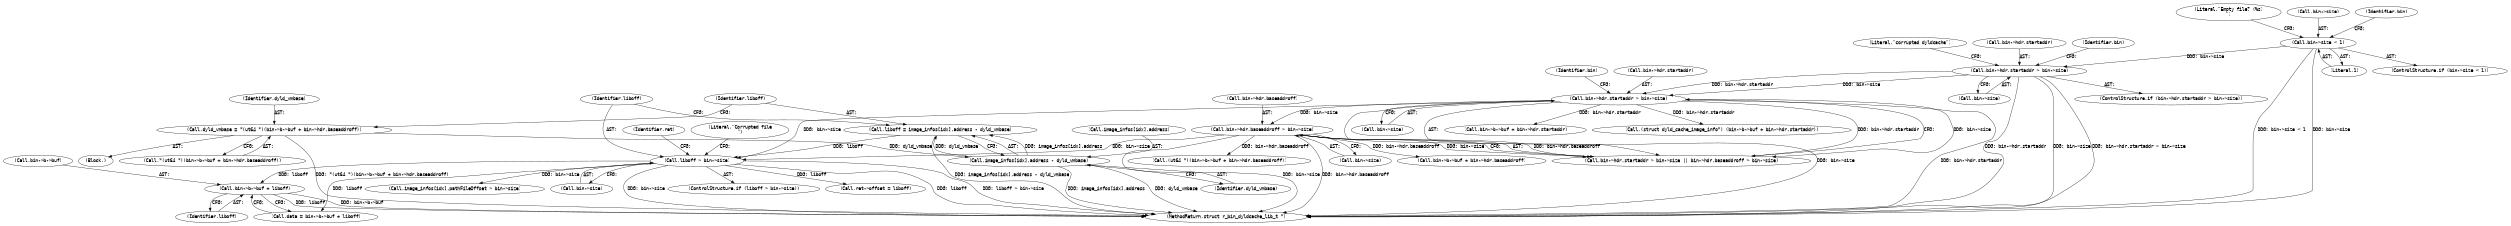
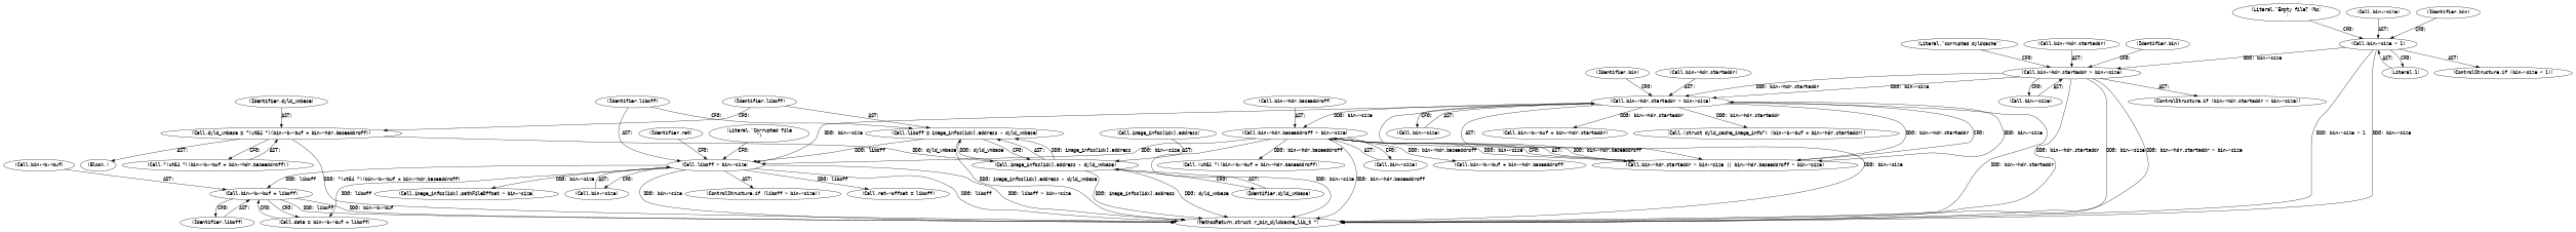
  digraph {
    fontname="DejaVu Sans Mono"
    node [fontname="DejaVu Sans Mono"]
    edge [fontname="DejaVu Sans Mono"]
    n1 [label="(Call,bin->b->buf + liboff)"]
    n2 [label="(Call,data = bin->b->buf + liboff)"]
    n3 [label="(Identifier,liboff)"]
    n4 [label="(MethodReturn,struct r_bin_dyldcache_lib_t *)"]
    n5 [label="(Call,liboff > bin->size)"]
    n6 [label="(Call,bin->size)"]
    n7 [label="(ControlStructure,if (liboff > bin->size))"]
    n8 [label="(Call,ret->offset = liboff)"]
    n9 [label="(Call,image_infos[idx].pathFileOffset > bin->size)"]
    n10 [label="(Call,liboff = image_infos[idx].address - dyld_vmbase)"]
    n11 [label="(Call,image_infos[idx].address - dyld_vmbase)"]
    n12 [label="(Identifier,dyld_vmbase)"]
    n13 [label="(Block,)"]
    n14 [label="(Call,dyld_vmbase = *(ut64 *)(bin->b->buf + bin->hdr.baseaddroff))"]
    n15 [label="(Call,*(ut64 *)(bin->b->buf + bin->hdr.baseaddroff))"]
    n16 [label="(Call,bin->hdr.startaddr > bin->size)"]
    n17 [label="(Call,bin->hdr.baseaddroff > bin->size)"]
    n18 [label="(Call,bin->hdr.startaddr > bin->size || bin->hdr.baseaddroff > bin->size)"]
    n19 [label="(Call,bin->size)"]
    n20 [label="(Call,bin->b->buf + bin->hdr.startaddr)"]
    n21 [label="(Call,(struct dyld_cache_image_info*) (bin->b->buf + bin->hdr.startaddr))"]
    n22 [label="(Call,bin->b->buf + bin->hdr.baseaddroff)"]
    n23 [label="(Call,bin->size)"]
    n24 [label="(Call,(ut64 *)(bin->b->buf + bin->hdr.baseaddroff))"]
    n25 [label="(Call,bin->hdr.startaddr > bin->size)"]
    n26 [label="(ControlStructure,if (bin->hdr.startaddr > bin->size))"]
    n27 [label="(Call,bin->size)"]
    n28 [label="(Call,bin->size < 1)"]
    n29 [label="(ControlStructure,if (bin->size < 1))"]
    n30 [label="(Literal,1)"]
    n31 [label="(Call,bin->hdr.startaddr)"]
    n32 [label="(Identifier,liboff)"]
    n33 [label="(Identifier,liboff)"]
    n34 [label="(Literal,\"Empty file? (%s)\n\")"]
    n35 [label="(Call,bin->size)"]
    n36 [label="(Call,image_infos[idx].address)"]
    n37 [label="(Identifier,bin)"]
    n38 [label="(Literal,\"Corrupted file\n\")"]
    n39 [label="(Identifier,dyld_vmbase)"]
    n40 [label="(Identifier,bin)"]
    n41 [label="(Identifier,ret)"]
    n42 [label="(Call,bin->b->buf)"]
    n43 [label="(Call,bin->hdr.startaddr)"]
    n44 [label="(Call,bin->hdr.baseaddroff)"]
    n45 [label="(Literal,\"corrupted dyldcache\")"]
    n46 [label="(Identifier,bin)"]
    n1 -> n2 [label="CFG: "]
    n1 -> n3 [label="CFG: "]
    n1 -> n4 [label="DDG: bin->b->buf"]
    n1 -> n4 [label="DDG: liboff"]
    n2 -> n1 [label="CFG: "]
    n3 -> n1 [label="AST: "]
    n5 -> n1 [label="DDG: liboff"]
    n5 -> n2 [label="DDG: liboff"]
    n5 -> n4 [label="DDG: liboff > bin->size"]
    n5 -> n4 [label="DDG: bin->size"]
    n5 -> n4 [label="DDG: liboff"]
    n5 -> n6 [label="CFG: "]
    n5 -> n7 [label="AST: "]
    n5 -> n8 [label="DDG: liboff"]
    n5 -> n9 [label="DDG: bin->size"]
    n6 -> n5 [label="AST: "]
    n10 -> n4 [label="DDG: image_infos[idx].address - dyld_vmbase"]
    n10 -> n5 [label="DDG: liboff"]
    n10 -> n11 [label="CFG: "]
    n11 -> n4 [label="DDG: image_infos[idx].address"]
    n11 -> n4 [label="DDG: dyld_vmbase"]
    n11 -> n10 [label="AST: "]
    n11 -> n10 [label="DDG: image_infos[idx].address"]
    n11 -> n10 [label="DDG: dyld_vmbase"]
    n11 -> n12 [label="CFG: "]
    n12 -> n11 [label="AST: "]
    n14 -> n4 [label="DDG: *(ut64 *)(bin->b->buf + bin->hdr.baseaddroff)"]
    n14 -> n11 [label="DDG: dyld_vmbase"]
    n14 -> n13 [label="AST: "]
    n14 -> n15 [label="CFG: "]
    n15 -> n14 [label="AST: "]
    n16 -> n4 [label="DDG: bin->hdr.startaddr"]
    n16 -> n4 [label="DDG: bin->size"]
    n16 -> n5 [label="DDG: bin->size"]
    n16 -> n17 [label="DDG: bin->size"]
    n16 -> n18 [label="AST: "]
    n16 -> n18 [label="DDG: bin->hdr.startaddr"]
    n16 -> n18 [label="DDG: bin->size"]
    n16 -> n19 [label="CFG: "]
    n16 -> n20 [label="DDG: bin->hdr.startaddr"]
    n16 -> n21 [label="DDG: bin->hdr.startaddr"]
    n17 -> n4 [label="DDG: bin->hdr.baseaddroff"]
    n17 -> n4 [label="DDG: bin->size"]
    n17 -> n5 [label="DDG: bin->size"]
    n17 -> n18 [label="AST: "]
    n17 -> n18 [label="DDG: bin->hdr.baseaddroff"]
    n17 -> n18 [label="DDG: bin->size"]
    n17 -> n22 [label="DDG: bin->hdr.baseaddroff"]
    n17 -> n23 [label="CFG: "]
    n17 -> n24 [label="DDG: bin->hdr.baseaddroff"]
    n18 -> n16 [label="CFG: "]
    n18 -> n17 [label="CFG: "]
    n19 -> n16 [label="AST: "]
    n23 -> n17 [label="AST: "]
    n25 -> n4 [label="DDG: bin->hdr.startaddr"]
    n25 -> n4 [label="DDG: bin->size"]
    n25 -> n4 [label="DDG: bin->hdr.startaddr > bin->size"]
    n25 -> n16 [label="DDG: bin->hdr.startaddr"]
    n25 -> n16 [label="DDG: bin->size"]
    n25 -> n26 [label="AST: "]
    n25 -> n27 [label="CFG: "]
    n27 -> n25 [label="AST: "]
    n28 -> n4 [label="DDG: bin->size < 1"]
    n28 -> n4 [label="DDG: bin->size"]
    n28 -> n25 [label="DDG: bin->size"]
    n28 -> n29 [label="AST: "]
-   n28 -> n30 [label="AST: "]
+   n28 -> n30 [label="CFG: "]
    n30 -> n28 [label="AST: "]
    n31 -> n25 [label="AST: "]
    n32 -> n5 [label="AST: "]
    n32 -> n10 [label="CFG: "]
    n33 -> n10 [label="AST: "]
    n33 -> n14 [label="CFG: "]
    n34 -> n28 [label="CFG: "]
    n35 -> n28 [label="AST: "]
    n36 -> n11 [label="AST: "]
    n37 -> n16 [label="CFG: "]
    n38 -> n5 [label="CFG: "]
    n39 -> n14 [label="AST: "]
    n40 -> n25 [label="CFG: "]
    n41 -> n5 [label="CFG: "]
    n42 -> n1 [label="AST: "]
    n43 -> n16 [label="AST: "]
    n44 -> n17 [label="AST: "]
    n45 -> n25 [label="CFG: "]
    n46 -> n28 [label="CFG: "]
  }
